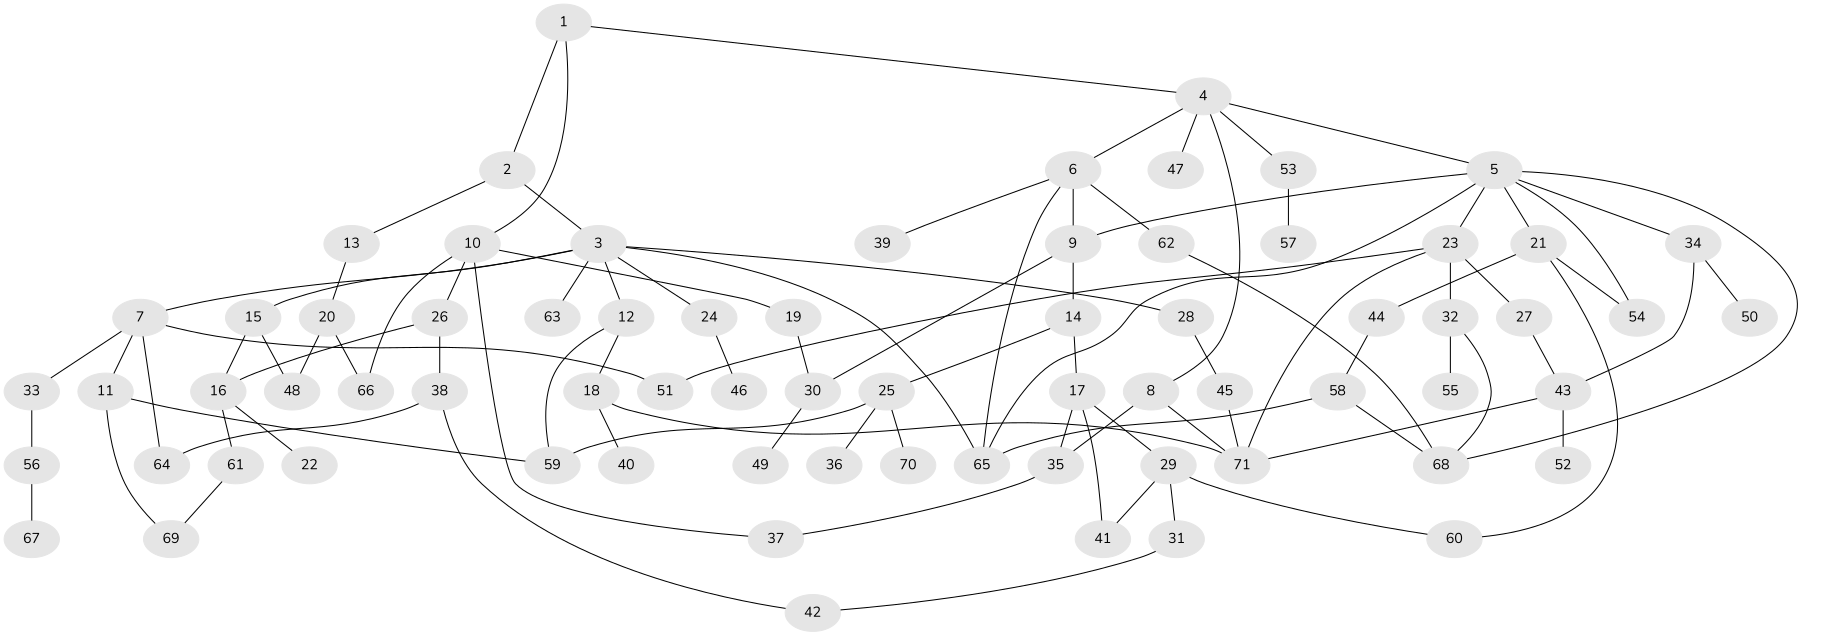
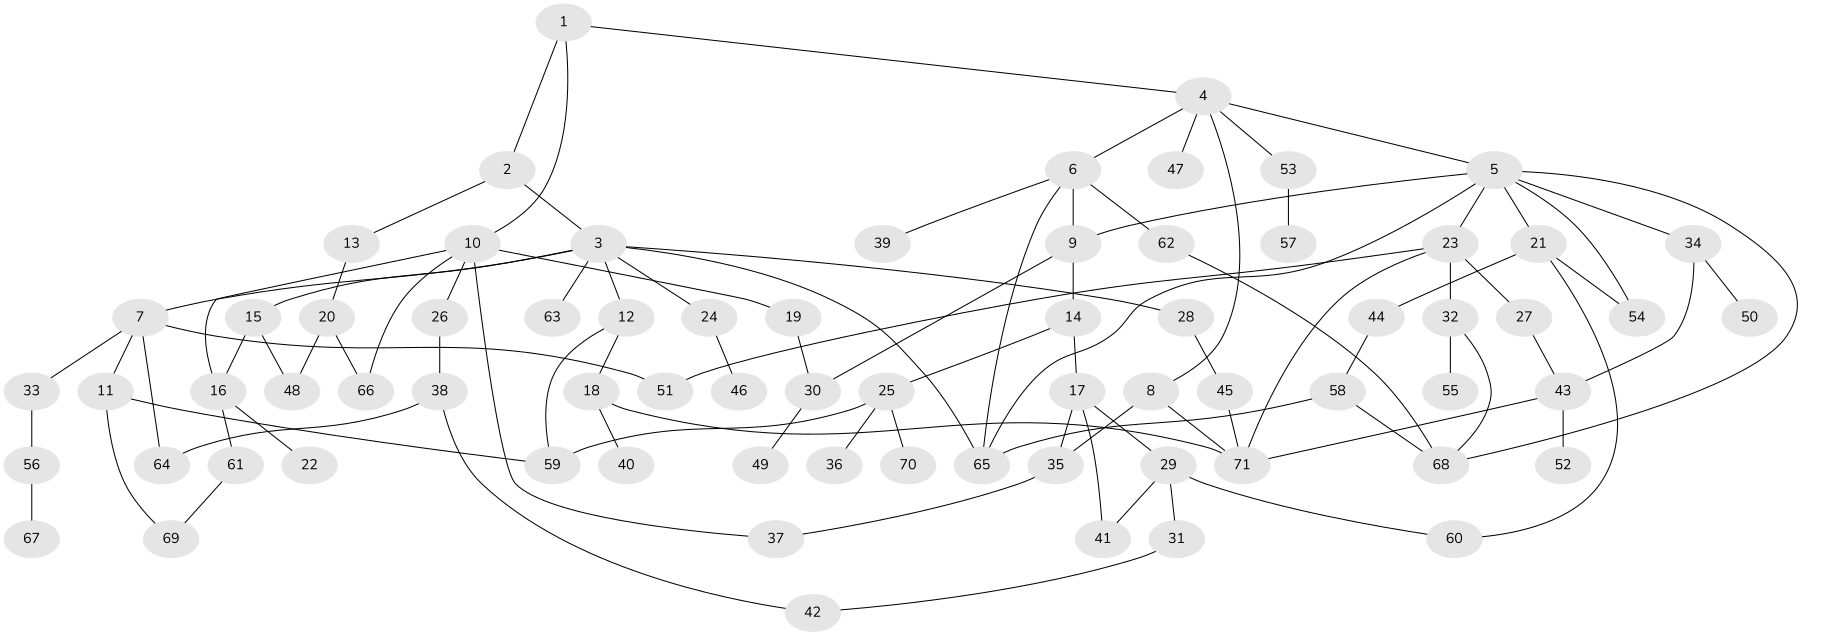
  graph {
    fontname=Nunito
    node [color=gray90 fontname=Nunito style=filled]
    edge [fontname=Nunito]
    1
    2
    4
    10
    3
    13
    5
    6
    8
    47
    53
    16
    19
    26
    37
    66
    7
    12
    15
    24
    28
    63
    65
    20
    11
    33
    51
    64
    59
    18
    48
    46
    45
    9
    21
    23
    34
    54
    68
    39
    62
    35
    71
    57
    14
    30
    44
    60
    27
    32
    43
    50
    69
    56
    17
    25
    49
    22
    61
    38
    40
    29
    41
    36
    70
    31
    58
    55
    42
    52
    67
    1 -- 2
    1 -- 4
    1 -- 10
    2 -- 3
    2 -- 13
    4 -- 5
    4 -- 6
    4 -- 8
    4 -- 47
    4 -- 53
-   26 -- 16
+   10 -- 16
    10 -- 19
    10 -- 26
    10 -- 37
    10 -- 66
    3 -- 7
    3 -- 12
    3 -- 15
    3 -- 24
    3 -- 28
    3 -- 63
    3 -- 65
    13 -- 20
    5 -- 65
    5 -- 9
    5 -- 21
    5 -- 23
    5 -- 34
    5 -- 54
    5 -- 68
    6 -- 65
    6 -- 9
    6 -- 39
    6 -- 62
    8 -- 35
    8 -- 71
    53 -- 57
    16 -- 22
    16 -- 61
    19 -- 30
    26 -- 38
    7 -- 11
    7 -- 33
    7 -- 51
    7 -- 64
    12 -- 59
    12 -- 18
    15 -- 16
    15 -- 48
    24 -- 46
    28 -- 45
    20 -- 66
    20 -- 48
    11 -- 59
    11 -- 69
    33 -- 56
    18 -- 71
    18 -- 40
    45 -- 71
    9 -- 14
    9 -- 30
    21 -- 54
    21 -- 44
    21 -- 60
    23 -- 51
    23 -- 71
    23 -- 27
    23 -- 32
    34 -- 43
    34 -- 50
    62 -- 68
    35 -- 37
    14 -- 17
    14 -- 25
    30 -- 49
    44 -- 58
    27 -- 43
    32 -- 68
    32 -- 55
    43 -- 71
    43 -- 52
    56 -- 67
    17 -- 35
    17 -- 29
    17 -- 41
    25 -- 59
    25 -- 36
    25 -- 70
    61 -- 69
    38 -- 64
    38 -- 42
    29 -- 60
    29 -- 41
    29 -- 31
    31 -- 42
    58 -- 65
    58 -- 68
  }
